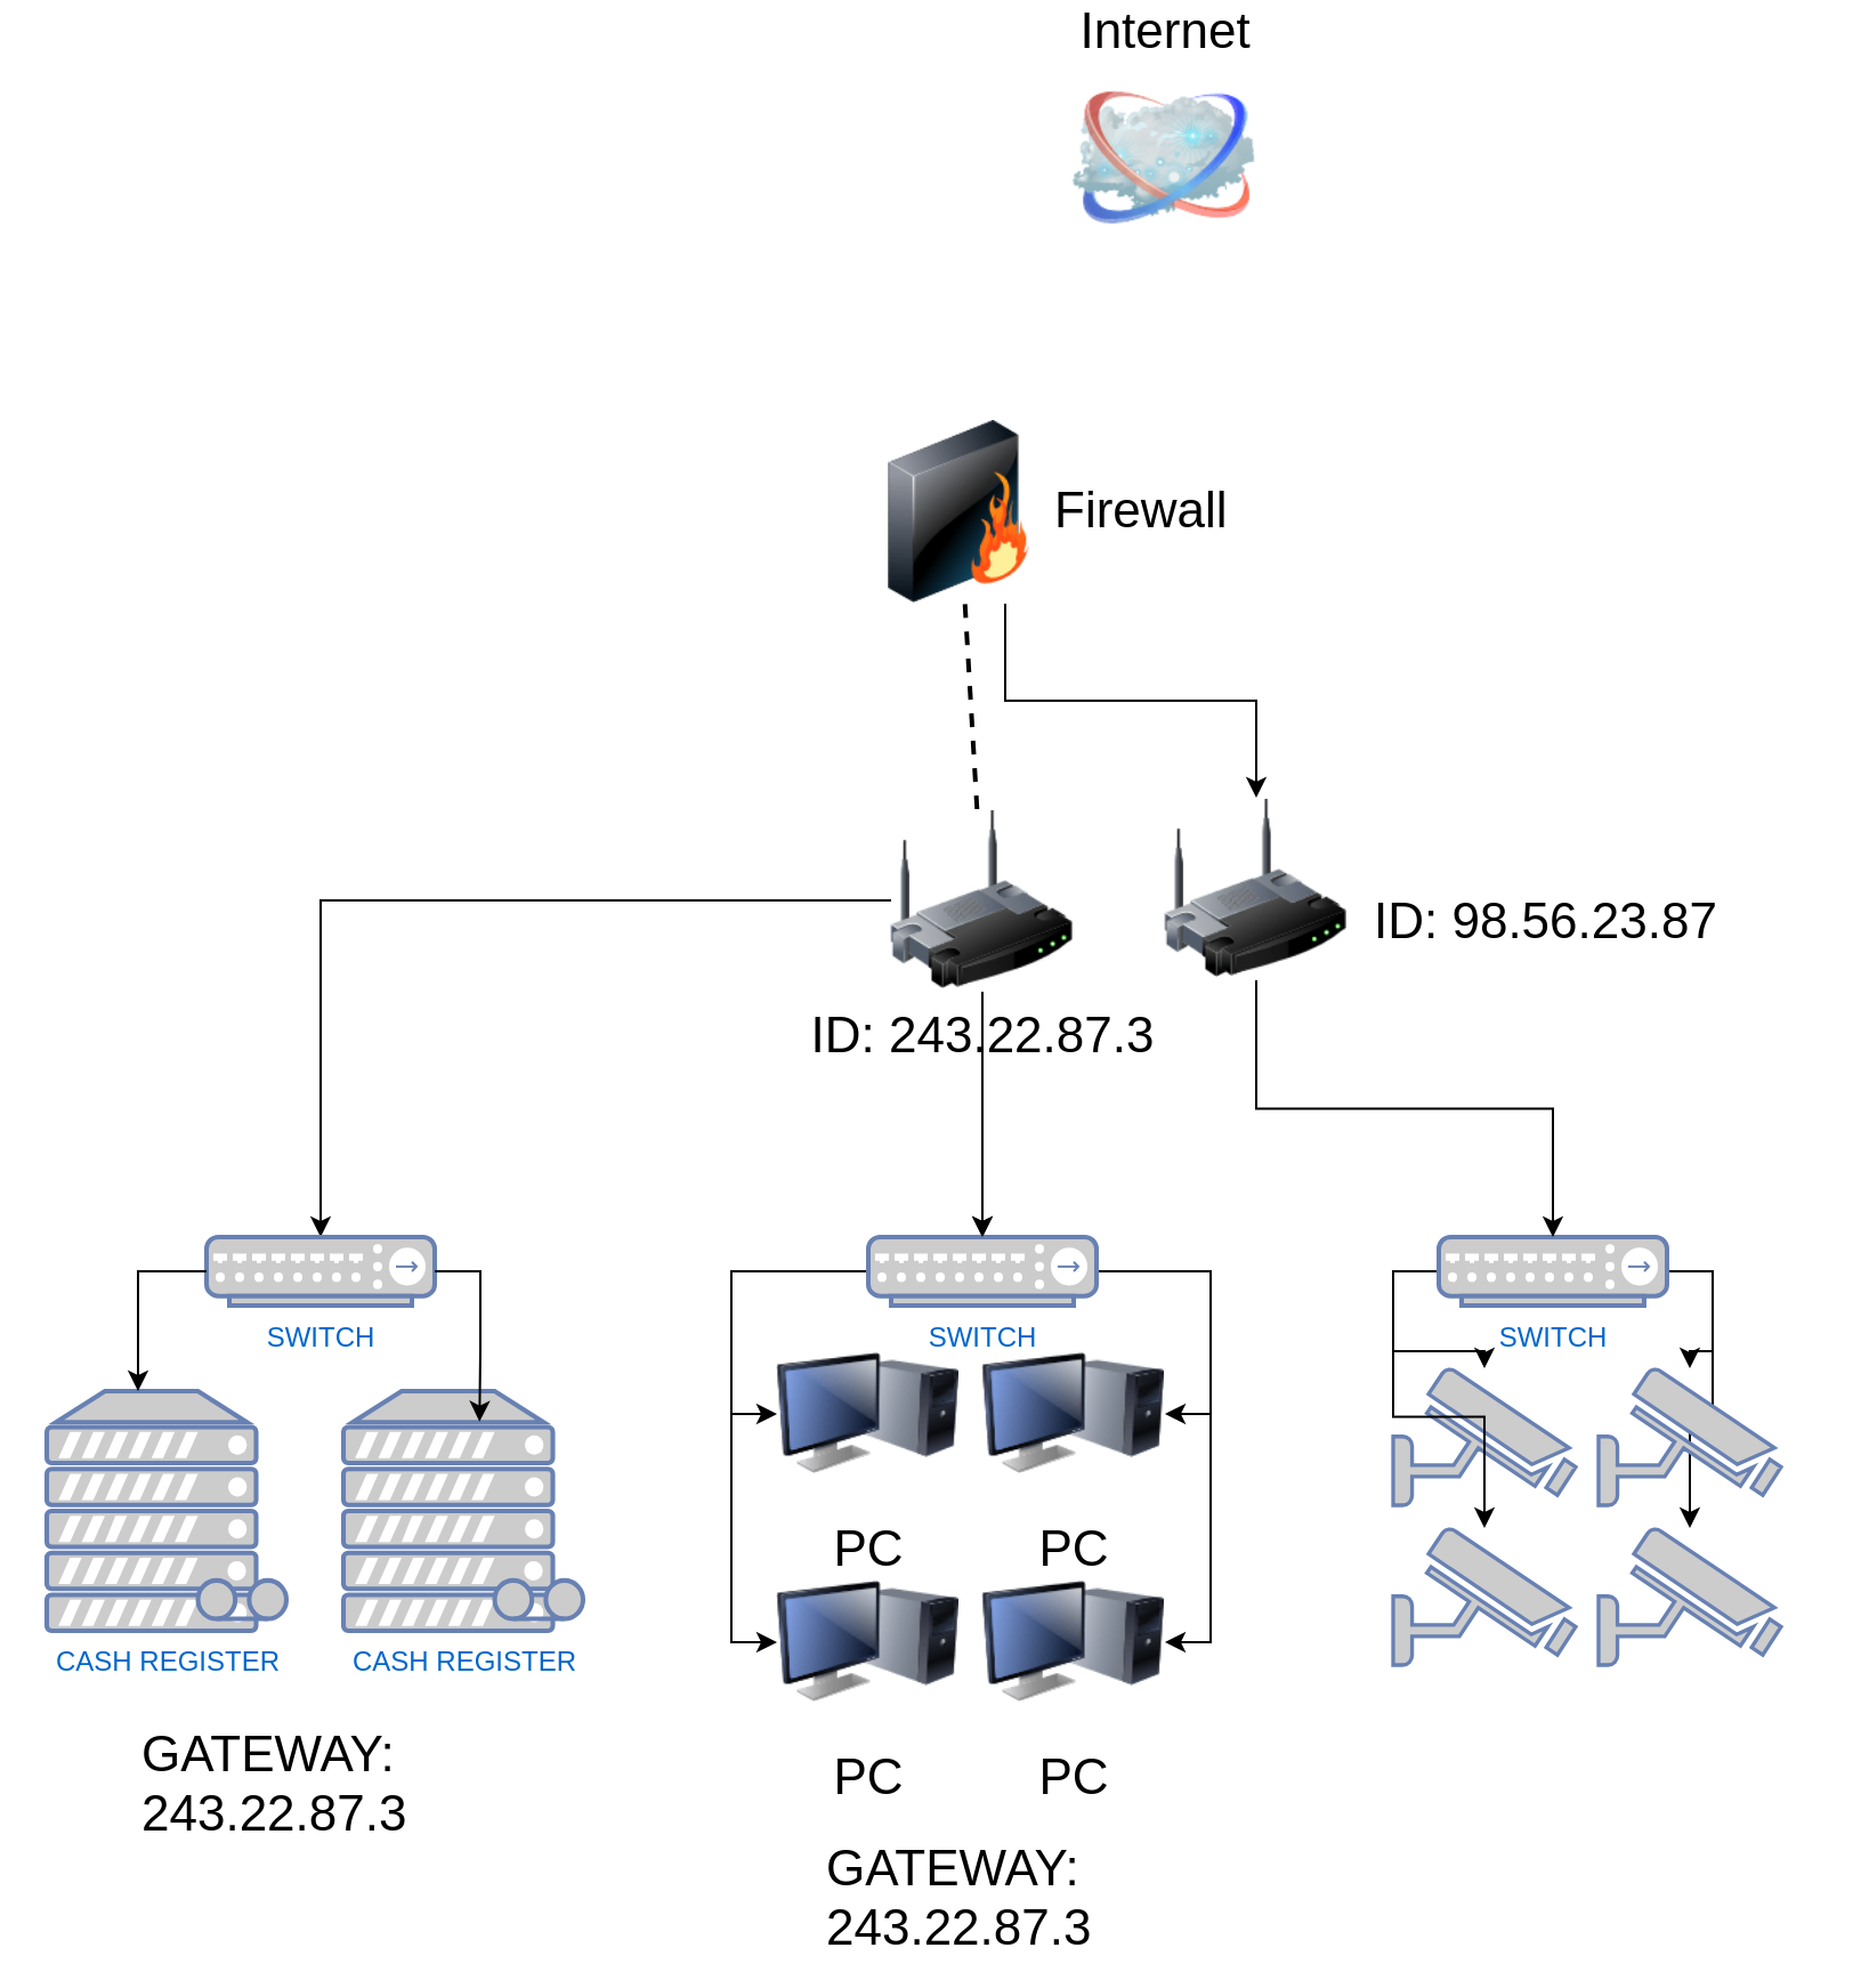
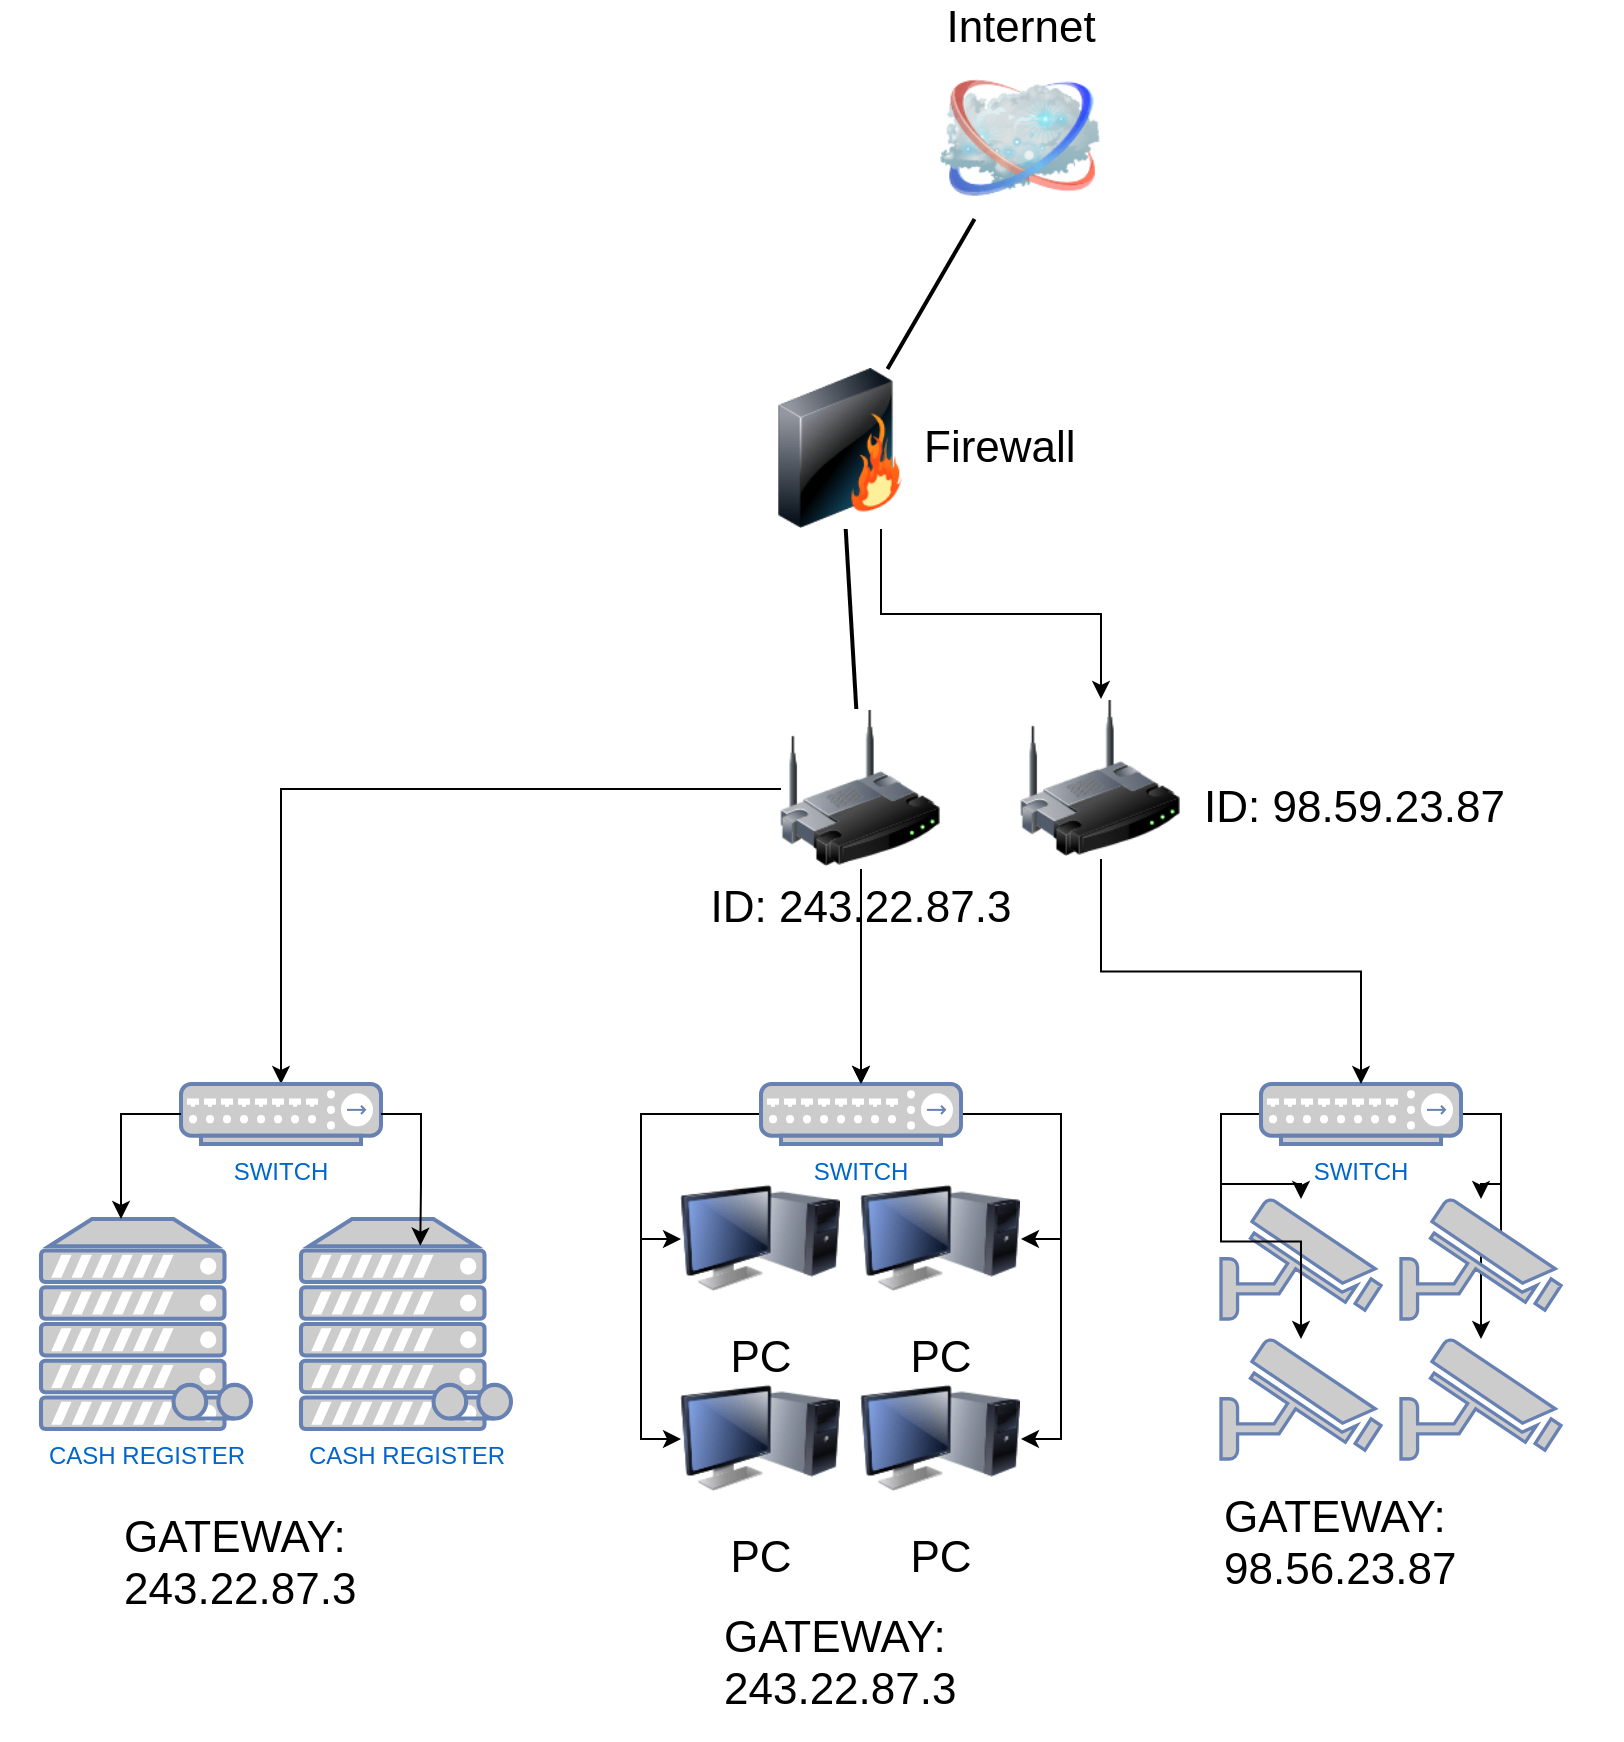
  <mxCell id="0" />
  <mxCell id="1" parent="0" />
- <mxCell id="2" style="edgeStyle=none;rounded=0;html=1;labelBackgroundColor=none;endArrow=none;strokeWidth=2;fontFamily=Verdana;fontSize=22;dashed=1;" parent="1" source="5" target="9" edge="1"><mxGeometry relative="1" as="geometry" /></mxCell>
+ <mxCell id="2" style="edgeStyle=none;rounded=0;html=1;labelBackgroundColor=none;endArrow=none;strokeWidth=2;fontFamily=Verdana;fontSize=22" parent="1" source="5" target="9" edge="1"><mxGeometry relative="1" as="geometry" /></mxCell>
  <mxCell id="3" style="edgeStyle=orthogonalEdgeStyle;rounded=0;orthogonalLoop=1;jettySize=auto;html=1;exitX=0;exitY=0.5;exitDx=0;exitDy=0;" edge="1" parent="1" source="5" target="30"><mxGeometry relative="1" as="geometry" /></mxCell>
  <mxCell id="4" value="" style="edgeStyle=orthogonalEdgeStyle;rounded=0;orthogonalLoop=1;jettySize=auto;html=1;" edge="1" parent="1" source="5" target="21"><mxGeometry relative="1" as="geometry" /></mxCell>
  <mxCell id="5" value="ID: 243.22.87.3" style="image;html=1;labelBackgroundColor=#ffffff;image=img/lib/clip_art/networking/Wireless_Router_128x128.png;rounded=1;shadow=0;comic=0;strokeWidth=2;fontSize=22" parent="1" vertex="1"><mxGeometry x="390" y="345" width="80" height="80" as="geometry" /></mxCell>
  <mxCell id="6" value="Internet" style="image;html=1;labelBackgroundColor=#ffffff;image=img/lib/clip_art/networking/Cloud_128x128.png;rounded=1;shadow=0;comic=0;strokeWidth=2;fontSize=22;labelPosition=center;verticalLabelPosition=top;align=center;verticalAlign=bottom;" parent="1" vertex="1"><mxGeometry x="470" y="20" width="80" height="80" as="geometry" /></mxCell>
+ <mxCell id="7" style="edgeStyle=none;rounded=0;html=1;labelBackgroundColor=none;endArrow=none;strokeWidth=2;fontFamily=Verdana;fontSize=22" parent="1" source="9" target="6" edge="1"><mxGeometry relative="1" as="geometry" /></mxCell>
  <mxCell id="8" style="edgeStyle=orthogonalEdgeStyle;rounded=0;orthogonalLoop=1;jettySize=auto;html=1;exitX=0.75;exitY=1;exitDx=0;exitDy=0;" edge="1" parent="1" source="9" target="32"><mxGeometry relative="1" as="geometry" /></mxCell>
  <mxCell id="9" value="Firewall" style="image;html=1;labelBackgroundColor=#ffffff;image=img/lib/clip_art/networking/Firewall_128x128.png;rounded=1;shadow=0;comic=0;strokeWidth=2;fontSize=22;labelPosition=right;verticalLabelPosition=middle;align=left;verticalAlign=middle;" parent="1" vertex="1"><mxGeometry x="380" y="175" width="80" height="80" as="geometry" /></mxCell>
  <mxCell id="10" value="PC" style="image;html=1;labelBackgroundColor=#ffffff;image=img/lib/clip_art/computers/Monitor_Tower_128x128.png;rounded=1;shadow=0;comic=0;strokeWidth=2;fontSize=22" parent="1" vertex="1"><mxGeometry x="430" y="570" width="80" height="80" as="geometry" /></mxCell>
  <mxCell id="11" value="CASH REGISTER" style="fontColor=#0066CC;verticalAlign=top;verticalLabelPosition=bottom;labelPosition=center;align=center;html=1;outlineConnect=0;fillColor=#CCCCCC;strokeColor=#6881B3;gradientColor=none;gradientDirection=north;strokeWidth=2;shape=mxgraph.networks.tape_storage;" vertex="1" parent="1"><mxGeometry x="150" y="600" width="105" height="105" as="geometry" /></mxCell>
  <mxCell id="12" value="CASH REGISTER" style="fontColor=#0066CC;verticalAlign=top;verticalLabelPosition=bottom;labelPosition=center;align=center;html=1;outlineConnect=0;fillColor=#CCCCCC;strokeColor=#6881B3;gradientColor=none;gradientDirection=north;strokeWidth=2;shape=mxgraph.networks.tape_storage;" vertex="1" parent="1"><mxGeometry x="20" y="600" width="105" height="105" as="geometry" /></mxCell>
  <mxCell id="13" value="" style="fontColor=#0066CC;verticalAlign=top;verticalLabelPosition=bottom;labelPosition=center;align=center;html=1;outlineConnect=0;fillColor=#CCCCCC;strokeColor=#6881B3;gradientColor=none;gradientDirection=north;strokeWidth=2;shape=mxgraph.networks.security_camera;" vertex="1" parent="1"><mxGeometry x="610" y="590" width="80" height="60" as="geometry" /></mxCell>
  <mxCell id="14" value="PC" style="image;html=1;labelBackgroundColor=#ffffff;image=img/lib/clip_art/computers/Monitor_Tower_128x128.png;rounded=1;shadow=0;comic=0;strokeWidth=2;fontSize=22" vertex="1" parent="1"><mxGeometry x="340" y="570" width="80" height="80" as="geometry" /></mxCell>
  <mxCell id="15" value="PC" style="image;html=1;labelBackgroundColor=#ffffff;image=img/lib/clip_art/computers/Monitor_Tower_128x128.png;rounded=1;shadow=0;comic=0;strokeWidth=2;fontSize=22" vertex="1" parent="1"><mxGeometry x="430" y="670" width="80" height="80" as="geometry" /></mxCell>
  <mxCell id="16" value="PC" style="image;html=1;labelBackgroundColor=#ffffff;image=img/lib/clip_art/computers/Monitor_Tower_128x128.png;rounded=1;shadow=0;comic=0;strokeWidth=2;fontSize=22" vertex="1" parent="1"><mxGeometry x="340" y="670" width="80" height="80" as="geometry" /></mxCell>
  <mxCell id="17" style="edgeStyle=orthogonalEdgeStyle;rounded=0;orthogonalLoop=1;jettySize=auto;html=1;exitX=0;exitY=0.5;exitDx=0;exitDy=0;exitPerimeter=0;entryX=0;entryY=0.5;entryDx=0;entryDy=0;" edge="1" parent="1" source="21" target="14"><mxGeometry relative="1" as="geometry" /></mxCell>
  <mxCell id="18" style="edgeStyle=orthogonalEdgeStyle;rounded=0;orthogonalLoop=1;jettySize=auto;html=1;exitX=1;exitY=0.5;exitDx=0;exitDy=0;exitPerimeter=0;entryX=1;entryY=0.5;entryDx=0;entryDy=0;" edge="1" parent="1" source="21" target="10"><mxGeometry relative="1" as="geometry" /></mxCell>
  <mxCell id="19" style="edgeStyle=orthogonalEdgeStyle;rounded=0;orthogonalLoop=1;jettySize=auto;html=1;exitX=0;exitY=0.5;exitDx=0;exitDy=0;exitPerimeter=0;entryX=0;entryY=0.5;entryDx=0;entryDy=0;" edge="1" parent="1" source="21" target="16"><mxGeometry relative="1" as="geometry" /></mxCell>
  <mxCell id="20" style="edgeStyle=orthogonalEdgeStyle;rounded=0;orthogonalLoop=1;jettySize=auto;html=1;exitX=1;exitY=0.5;exitDx=0;exitDy=0;exitPerimeter=0;entryX=1;entryY=0.5;entryDx=0;entryDy=0;" edge="1" parent="1" source="21" target="15"><mxGeometry relative="1" as="geometry" /></mxCell>
  <mxCell id="21" value="SWITCH" style="fontColor=#0066CC;verticalAlign=top;verticalLabelPosition=bottom;labelPosition=center;align=center;html=1;outlineConnect=0;fillColor=#CCCCCC;strokeColor=#6881B3;gradientColor=none;gradientDirection=north;strokeWidth=2;shape=mxgraph.networks.hub;" vertex="1" parent="1"><mxGeometry x="380" y="532.5" width="100" height="30" as="geometry" /></mxCell>
  <mxCell id="22" style="edgeStyle=orthogonalEdgeStyle;rounded=0;orthogonalLoop=1;jettySize=auto;html=1;exitX=0;exitY=0.5;exitDx=0;exitDy=0;exitPerimeter=0;" edge="1" parent="1" source="26" target="13"><mxGeometry relative="1" as="geometry" /></mxCell>
  <mxCell id="23" style="edgeStyle=orthogonalEdgeStyle;rounded=0;orthogonalLoop=1;jettySize=auto;html=1;exitX=1;exitY=0.5;exitDx=0;exitDy=0;exitPerimeter=0;" edge="1" parent="1" source="26" target="27"><mxGeometry relative="1" as="geometry" /></mxCell>
  <mxCell id="24" style="edgeStyle=orthogonalEdgeStyle;rounded=0;orthogonalLoop=1;jettySize=auto;html=1;exitX=1;exitY=0.5;exitDx=0;exitDy=0;exitPerimeter=0;" edge="1" parent="1" source="26" target="29"><mxGeometry relative="1" as="geometry" /></mxCell>
  <mxCell id="25" style="edgeStyle=orthogonalEdgeStyle;rounded=0;orthogonalLoop=1;jettySize=auto;html=1;exitX=0;exitY=0.5;exitDx=0;exitDy=0;exitPerimeter=0;" edge="1" parent="1" source="26" target="28"><mxGeometry relative="1" as="geometry" /></mxCell>
  <mxCell id="26" value="SWITCH" style="fontColor=#0066CC;verticalAlign=top;verticalLabelPosition=bottom;labelPosition=center;align=center;html=1;outlineConnect=0;fillColor=#CCCCCC;strokeColor=#6881B3;gradientColor=none;gradientDirection=north;strokeWidth=2;shape=mxgraph.networks.hub;" vertex="1" parent="1"><mxGeometry x="630" y="532.5" width="100" height="30" as="geometry" /></mxCell>
  <mxCell id="27" value="" style="fontColor=#0066CC;verticalAlign=top;verticalLabelPosition=bottom;labelPosition=center;align=center;html=1;outlineConnect=0;fillColor=#CCCCCC;strokeColor=#6881B3;gradientColor=none;gradientDirection=north;strokeWidth=2;shape=mxgraph.networks.security_camera;" vertex="1" parent="1"><mxGeometry x="700" y="590" width="80" height="60" as="geometry" /></mxCell>
  <mxCell id="28" value="" style="fontColor=#0066CC;verticalAlign=top;verticalLabelPosition=bottom;labelPosition=center;align=center;html=1;outlineConnect=0;fillColor=#CCCCCC;strokeColor=#6881B3;gradientColor=none;gradientDirection=north;strokeWidth=2;shape=mxgraph.networks.security_camera;" vertex="1" parent="1"><mxGeometry x="610" y="660" width="80" height="60" as="geometry" /></mxCell>
  <mxCell id="29" value="" style="fontColor=#0066CC;verticalAlign=top;verticalLabelPosition=bottom;labelPosition=center;align=center;html=1;outlineConnect=0;fillColor=#CCCCCC;strokeColor=#6881B3;gradientColor=none;gradientDirection=north;strokeWidth=2;shape=mxgraph.networks.security_camera;" vertex="1" parent="1"><mxGeometry x="700" y="660" width="80" height="60" as="geometry" /></mxCell>
  <mxCell id="30" value="SWITCH" style="fontColor=#0066CC;verticalAlign=top;verticalLabelPosition=bottom;labelPosition=center;align=center;html=1;outlineConnect=0;fillColor=#CCCCCC;strokeColor=#6881B3;gradientColor=none;gradientDirection=north;strokeWidth=2;shape=mxgraph.networks.hub;" vertex="1" parent="1"><mxGeometry x="90" y="532.5" width="100" height="30" as="geometry" /></mxCell>
  <mxCell id="31" style="edgeStyle=orthogonalEdgeStyle;rounded=0;orthogonalLoop=1;jettySize=auto;html=1;exitX=0.5;exitY=1;exitDx=0;exitDy=0;entryX=0.5;entryY=0;entryDx=0;entryDy=0;entryPerimeter=0;" edge="1" parent="1" source="5" target="21"><mxGeometry relative="1" as="geometry" /></mxCell>
  <mxCell id="32" value="" style="image;html=1;labelBackgroundColor=#ffffff;image=img/lib/clip_art/networking/Wireless_Router_128x128.png;rounded=1;shadow=0;comic=0;strokeWidth=2;fontSize=22" vertex="1" parent="1"><mxGeometry x="510" y="340" width="80" height="80" as="geometry" /></mxCell>
  <mxCell id="33" style="edgeStyle=orthogonalEdgeStyle;rounded=0;orthogonalLoop=1;jettySize=auto;html=1;exitX=0.5;exitY=1;exitDx=0;exitDy=0;entryX=0.5;entryY=0;entryDx=0;entryDy=0;entryPerimeter=0;" edge="1" parent="1" source="32" target="26"><mxGeometry relative="1" as="geometry" /></mxCell>
  <mxCell id="34" value="&lt;span style=&quot;color: rgb(0, 0, 0); font-family: Helvetica; font-size: 22px; font-style: normal; font-variant-ligatures: normal; font-variant-caps: normal; font-weight: 400; letter-spacing: normal; orphans: 2; text-align: center; text-indent: 0px; text-transform: none; widows: 2; word-spacing: 0px; -webkit-text-stroke-width: 0px; background-color: rgb(255, 255, 255); text-decoration-thickness: initial; text-decoration-style: initial; text-decoration-color: initial; float: none; display: inline !important;&quot;&gt;GATEWAY: 243.22.87.3&lt;/span&gt;" style="text;whiteSpace=wrap;html=1;" vertex="1" parent="1"><mxGeometry x="360" y="790" width="180" height="50" as="geometry" /></mxCell>
  <mxCell id="35" value="&lt;span style=&quot;color: rgb(0, 0, 0); font-family: Helvetica; font-size: 22px; font-style: normal; font-variant-ligatures: normal; font-variant-caps: normal; font-weight: 400; letter-spacing: normal; orphans: 2; text-align: center; text-indent: 0px; text-transform: none; widows: 2; word-spacing: 0px; -webkit-text-stroke-width: 0px; background-color: rgb(255, 255, 255); text-decoration-thickness: initial; text-decoration-style: initial; text-decoration-color: initial; float: none; display: inline !important;&quot;&gt;GATEWAY: 243.22.87.3&lt;/span&gt;" style="text;whiteSpace=wrap;html=1;" vertex="1" parent="1"><mxGeometry x="60" y="740" width="180" height="50" as="geometry" /></mxCell>
- <mxCell id="36" value="&lt;span style=&quot;color: rgb(0, 0, 0); font-family: Helvetica; font-size: 22px; font-style: normal; font-variant-ligatures: normal; font-variant-caps: normal; font-weight: 400; letter-spacing: normal; orphans: 2; text-align: center; text-indent: 0px; text-transform: none; widows: 2; word-spacing: 0px; -webkit-text-stroke-width: 0px; background-color: rgb(255, 255, 255); text-decoration-thickness: initial; text-decoration-style: initial; text-decoration-color: initial; float: none; display: inline !important;&quot;&gt;ID: 98.56.23.87&lt;/span&gt;" style="text;whiteSpace=wrap;html=1;" vertex="1" parent="1"><mxGeometry x="600" y="375" width="180" height="50" as="geometry" /></mxCell>
+ <mxCell id="36" value="&lt;span style=&quot;color: rgb(0, 0, 0); font-family: Helvetica; font-size: 22px; font-style: normal; font-variant-ligatures: normal; font-variant-caps: normal; font-weight: 400; letter-spacing: normal; orphans: 2; text-align: center; text-indent: 0px; text-transform: none; widows: 2; word-spacing: 0px; -webkit-text-stroke-width: 0px; background-color: rgb(255, 255, 255); text-decoration-thickness: initial; text-decoration-style: initial; text-decoration-color: initial; float: none; display: inline !important;&quot;&gt;ID: 98.59.23.87&lt;/span&gt;" style="text;whiteSpace=wrap;html=1;" vertex="1" parent="1"><mxGeometry x="600" y="375" width="180" height="50" as="geometry" /></mxCell>
+ <mxCell id="37" value="&lt;span style=&quot;color: rgb(0, 0, 0); font-family: Helvetica; font-size: 22px; font-style: normal; font-variant-ligatures: normal; font-variant-caps: normal; font-weight: 400; letter-spacing: normal; orphans: 2; text-align: center; text-indent: 0px; text-transform: none; widows: 2; word-spacing: 0px; -webkit-text-stroke-width: 0px; background-color: rgb(255, 255, 255); text-decoration-thickness: initial; text-decoration-style: initial; text-decoration-color: initial; float: none; display: inline !important;&quot;&gt;GATEWAY: 98.56.23.87&lt;/span&gt;" style="text;whiteSpace=wrap;html=1;" vertex="1" parent="1"><mxGeometry x="610" y="730" width="180" height="50" as="geometry" /></mxCell>
  <mxCell id="38" style="edgeStyle=orthogonalEdgeStyle;rounded=0;orthogonalLoop=1;jettySize=auto;html=1;exitX=0;exitY=0.5;exitDx=0;exitDy=0;exitPerimeter=0;entryX=0.381;entryY=0;entryDx=0;entryDy=0;entryPerimeter=0;" edge="1" parent="1" source="30" target="12"><mxGeometry relative="1" as="geometry" /></mxCell>
  <mxCell id="39" style="edgeStyle=orthogonalEdgeStyle;rounded=0;orthogonalLoop=1;jettySize=auto;html=1;exitX=1;exitY=0.5;exitDx=0;exitDy=0;exitPerimeter=0;entryX=0.568;entryY=0.127;entryDx=0;entryDy=0;entryPerimeter=0;" edge="1" parent="1" source="30" target="11"><mxGeometry relative="1" as="geometry" /></mxCell>
